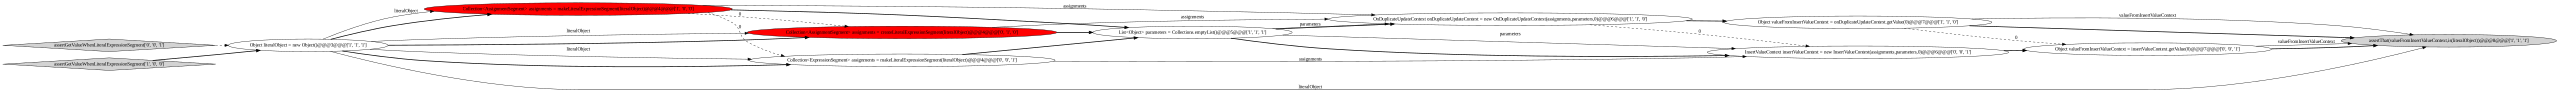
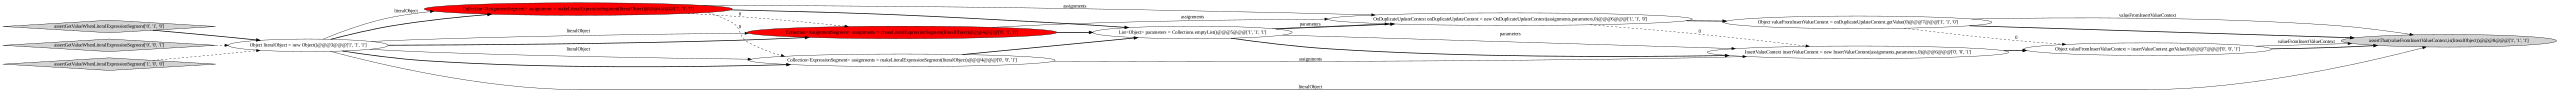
  digraph {
    fontname="Liberation Serif"
    rankdir=LR
    node [fillcolor=white fontname="Liberation Serif" shape=ellipse style=filled]
    edge [fontname="Liberation Serif" style=bold]
    n1 [label="Object valueFromInsertValueContext = insertValueContext.getValue(0)@@@7@@@['0', '0', '1']"]
    n2 [fillcolor=lightgray label="assertThat(valueFromInsertValueContext,is(literalObject))@@@8@@@['1', '1', '1']"]
+   n3 [fillcolor=lightgray label="assertGetValueWhenLiteralExpressionSegment['0', '1', '0']" shape=diamond]
    n4 [label="Object literalObject = new Object()@@@3@@@['1', '1', '1']"]
    n5 [fillcolor=red label="Collection<AssignmentSegment> assignments = makeLiteralExpressionSegment(literalObject)@@@4@@@['1', '0', '0']"]
    n6 [label="Collection<ExpressionSegment> assignments = makeLiteralExpressionSegment(literalObject)@@@4@@@['0', '0', '1']"]
    n7 [fillcolor=red label="Collection<AssignmentSegment> assignments = createLiteralExpressionSegment(literalObject)@@@4@@@['0', '1', '0']"]
    n8 [label="Object valueFromInsertValueContext = onDuplicateUpdateContext.getValue(0)@@@7@@@['1', '1', '0']"]
    n9 [label="OnDuplicateUpdateContext onDuplicateUpdateContext = new OnDuplicateUpdateContext(assignments,parameters,0)@@@6@@@['1', '1', '0']"]
    n10 [label="List<Object> parameters = Collections.emptyList()@@@5@@@['1', '1', '1']"]
    n11 [label="InsertValueContext insertValueContext = new InsertValueContext(assignments,parameters,0)@@@6@@@['0', '0', '1']"]
    n12 [fillcolor=lightgray label="assertGetValueWhenLiteralExpressionSegment['0', '0', '1']" shape=diamond]
    n13 [fillcolor=lightgray label="assertGetValueWhenLiteralExpressionSegment['1', '0', '0']" shape=diamond]
    n1 -> n2
    n1 -> n2 [label=valueFromInsertValueContext style=solid]
+   n3 -> n4
    n4 -> n2 [label=literalObject style=solid]
    n4 -> n5 [label=literalObject style=solid]
    n4 -> n5
    n4 -> n6 [label=literalObject style=solid]
    n4 -> n6
    n4 -> n7 [label=literalObject style=solid]
    n4 -> n7
    n5 -> n6 [label=0 style=dashed]
    n5 -> n7 [label=0 style=dashed]
    n5 -> n9 [label=assignments style=solid]
    n5 -> n10
    n6 -> n10
    n6 -> n11 [label=assignments style=solid]
    n7 -> n9 [label=assignments style=solid]
    n7 -> n10
    n8 -> n1 [label=0 style=dashed]
    n8 -> n2 [label=valueFromInsertValueContext style=solid]
    n8 -> n2
    n9 -> n8
    n9 -> n11 [label=0 style=dashed]
    n10 -> n9 [label=parameters style=solid]
    n10 -> n9
    n10 -> n11 [label=parameters style=solid]
    n10 -> n11
    n11 -> n1
    n12 -> n4 [style=dashed]
-   n13 -> n4
+   n13 -> n4 [style=dashed]
  }
